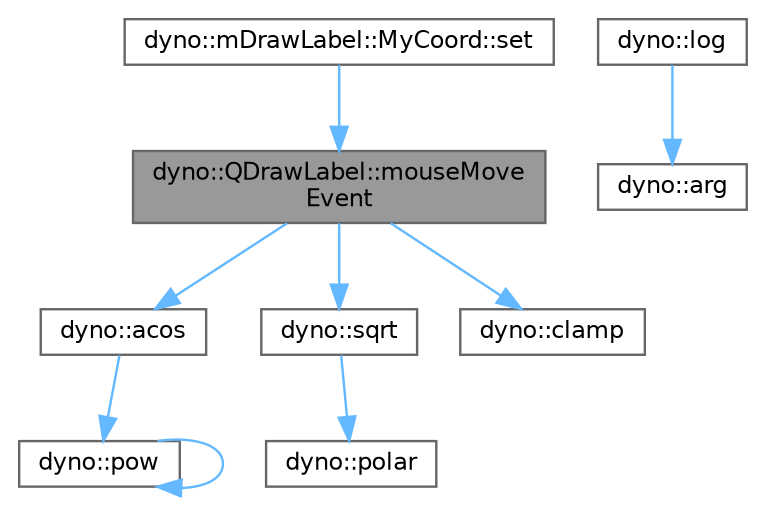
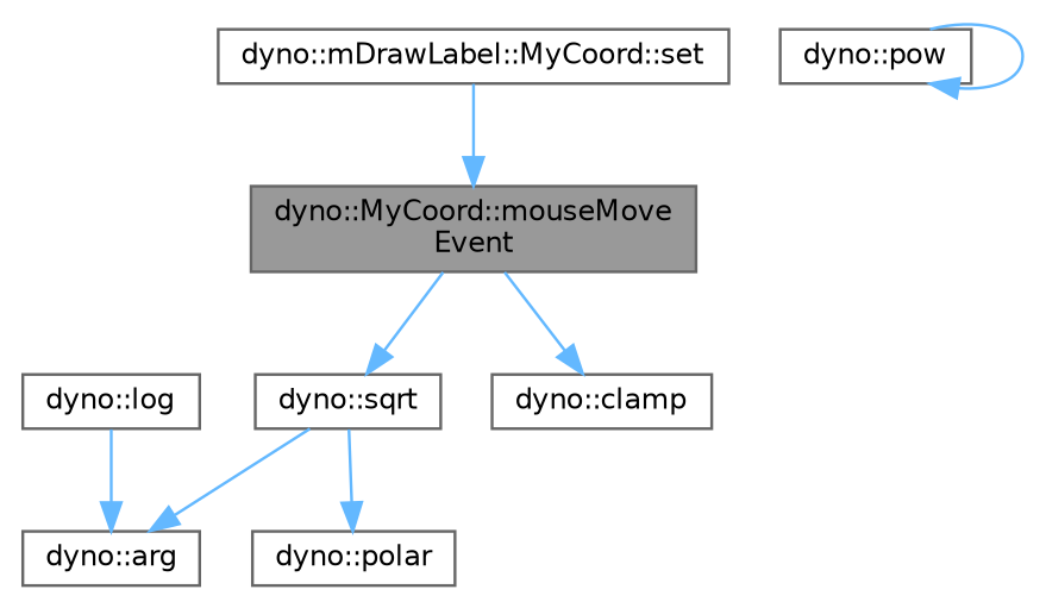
  digraph {
    rankdir=TB
    node [color=grey40 fillcolor=white fontname=Helvetica fontsize=10 shape=box style=filled]
    edge [color=steelblue1 fontname=Helvetica fontsize=10 labelfontname=Helvetica labelfontsize=10 style=solid]
-   n1 [color=gray40 fillcolor=grey60 fontcolor=black height=0.2 label="dyno::QDrawLabel::mouseMove\lEvent" width=0.4]
-   n2 [height=0.2 label="dyno::acos" width=0.4]
+   n1 [color=gray40 fillcolor=grey60 fontcolor=black height=0.2 label="dyno::MyCoord::mouseMove\lEvent" width=0.4]
    n3 [height=0.2 label="dyno::sqrt" width=0.4]
    n4 [height=0.2 label="dyno::clamp" width=0.4]
    n5 [height=0.2 label="dyno::pow" width=0.4]
    n6 [height=0.2 label="dyno::arg" width=0.4]
    n7 [height=0.2 label="dyno::polar" width=0.4]
    n8 [height=0.2 label="dyno::mDrawLabel::MyCoord::set" width=0.4]
    n9 [height=0.2 label="dyno::log" width=0.4]
-   n1 -> n2
    n1 -> n3
    n1 -> n4
-   n2 -> n5
+   n3 -> n6
    n3 -> n7
    n5 -> n5
    n8 -> n1
    n9 -> n6
  }
